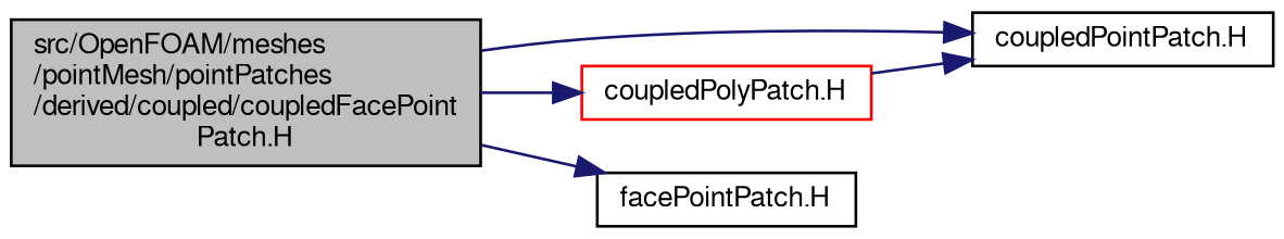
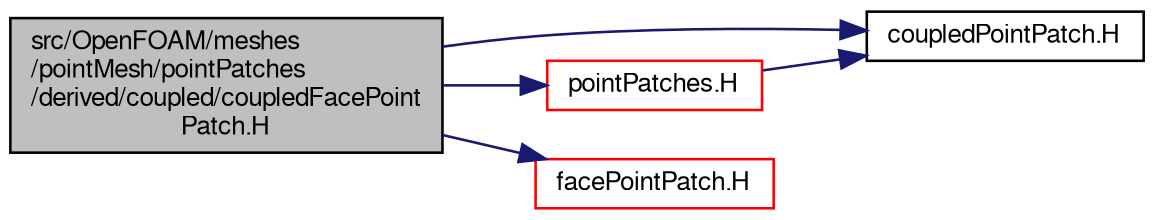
  digraph {
    rankdir=LR
    node [color=black fontname=FreeSans fontsize=10 shape=record]
    edge [color=midnightblue fontname=FreeSans fontsize=10 labelfontname=FreeSans labelfontsize=10 style=solid]
    n1 [fillcolor=grey75 fontcolor=black height=0.2 label="src/OpenFOAM/meshes\l/pointMesh/pointPatches\l/derived/coupled/coupledFacePoint\lPatch.H" style=filled width=0.4]
    n2 [height=0.2 label="coupledPointPatch.H" width=0.4]
-   n3 [color=red height=0.2 label="coupledPolyPatch.H" width=0.4]
-   n4 [height=0.2 label="facePointPatch.H" width=0.4]
+   n3 [color=red height=0.2 label="pointPatches.H" width=0.4]
+   n4 [color=red height=0.2 label="facePointPatch.H" width=0.4]
    n1 -> n2
    n1 -> n3
    n1 -> n4
    n3 -> n2
  }
